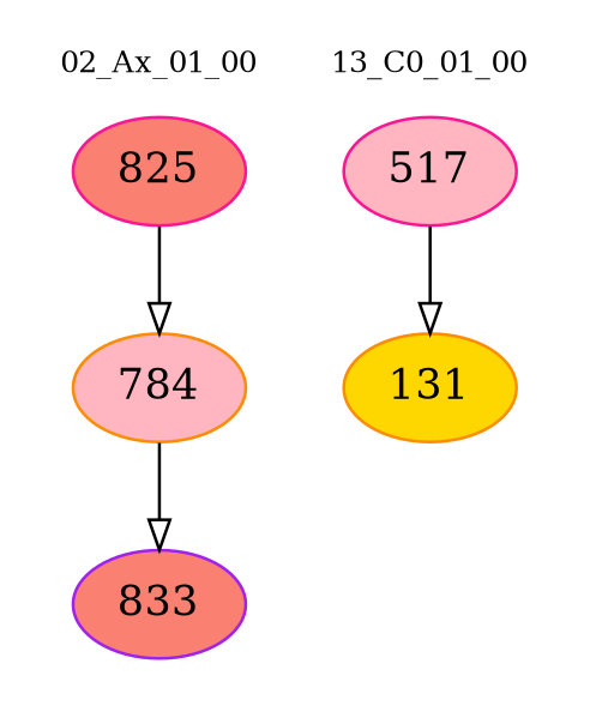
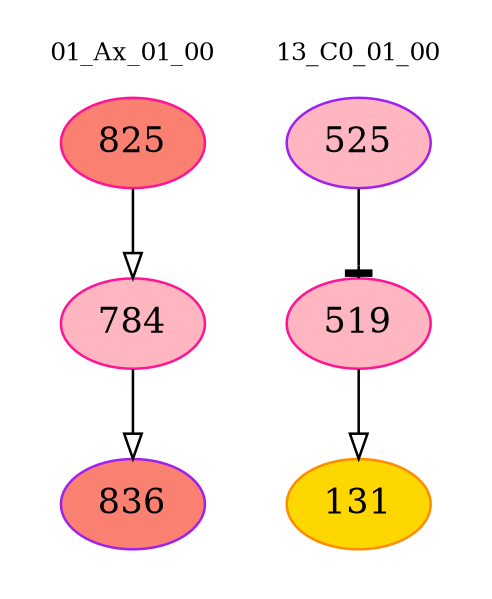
  digraph {
    node [color=deeppink fillcolor=lightpink style=filled]
    edge [arrowhead=onormal color=black]
    n1 [fillcolor=salmon label=825]
-   n2 [color=darkorange label=784]
-   n3 [color=purple fillcolor=salmon label=833]
-   n5 [label=517]
+   n2 [label=784]
+   n3 [color=purple fillcolor=salmon label=836]
+   n4 [color=purple label=525]
+   n5 [label=519]
    n6 [color=darkorange fillcolor=gold label=131]
    subgraph cluster_1 {
      color=white
      fontsize=10
-     label="02_Ax_01_00"
+     label="01_Ax_01_00"
      n1
      n2
      n3
    }
    subgraph cluster_2 {
      color=white
      fontsize=10
      label="13_C0_01_00"
+     n4
      n5
      n6
    }
    n1 -> n2
    n2 -> n3
+   n4 -> n5 [arrowhead=tee]
    n5 -> n6
  }
